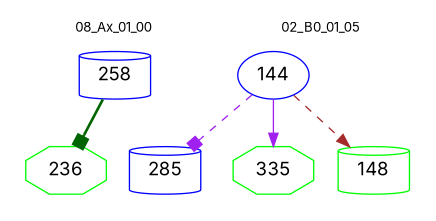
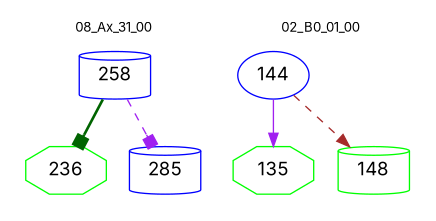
  digraph {
    fontname=Inter
    node [color=blue fontname=Inter shape=cylinder]
    edge [arrowhead=box color=purple fontname=Inter style=dashed]
    n1 [label=258]
    n2 [color=green label=236 shape=octagon]
    n3 [label=285]
    n4 [label=144 shape=ellipse]
-   n5 [color=green label=335 shape=octagon]
+   n5 [color=green label=135 shape=octagon]
    n6 [color=green label=148]
    subgraph cluster_1 {
      color=white
      fontsize=10
-     label="08_Ax_01_00"
+     label="08_Ax_31_00"
      n1
      n2
      n3
    }
    subgraph cluster_2 {
      color=white
      fontsize=10
-     label="02_B0_01_05"
+     label="02_B0_01_00"
      n4
      n5
      n6
    }
    n1 -> n2 [color=darkgreen style=bold]
-   n4 -> n3
+   n1 -> n3
    n4 -> n5 [arrowhead=normal style=solid]
    n4 -> n6 [arrowhead=normal color=brown]
  }
